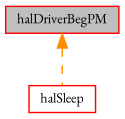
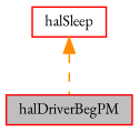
  digraph {
    rankdir=TB
    fontname="EB Garamond"
    node [color=red fontname="EB Garamond" fontsize=10 shape=record style=filled]
    n1 [fillcolor=grey75 fontcolor=black height=0.2 label=halDriverBegPM width=0.4]
    n2 [fillcolor=white height=0.2 label=halSleep width=0.4]
-   n1 -> n2 [color=darkorange dir=back fontname="EB Garamond" fontsize=10 labelfontname=Helvetica labelfontsize=10 style=dashed]
+   n2 -> n1 [color=darkorange dir=back fontname="EB Garamond" fontsize=10 labelfontname=Helvetica labelfontsize=10 style=dashed]
  }
